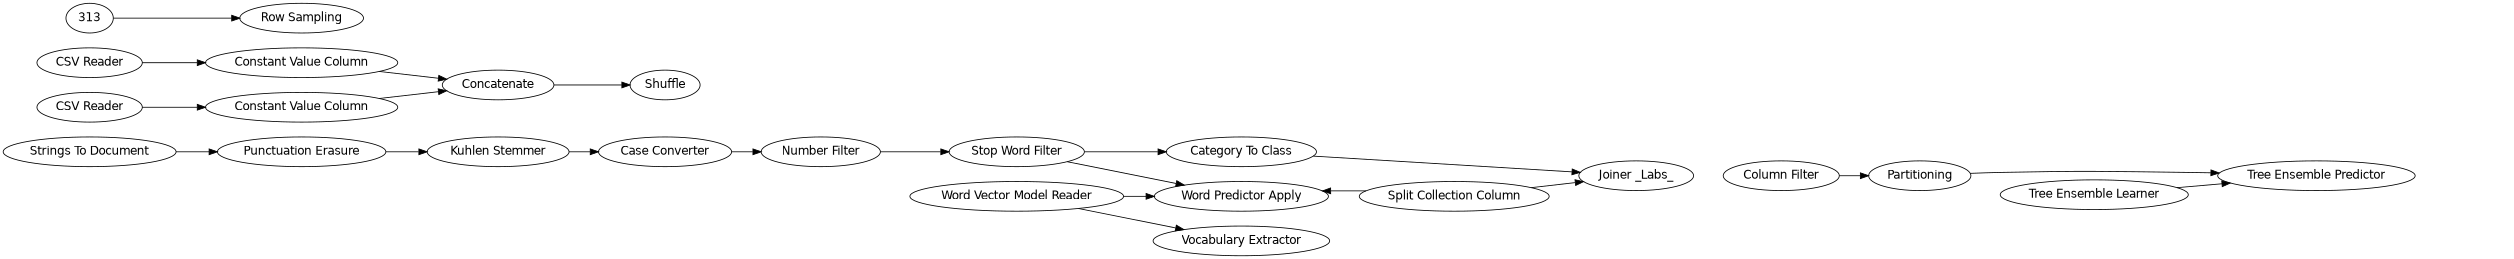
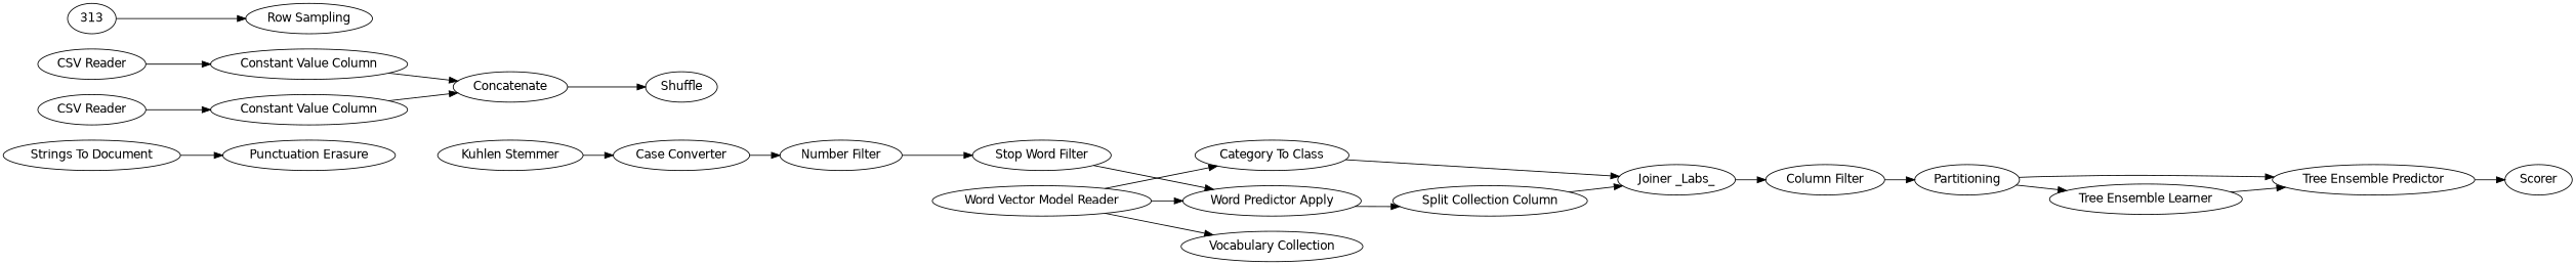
  digraph {
    fontname="DejaVu Sans"
    rankdir=LR
    node [fontname="DejaVu Sans"]
    edge [fontname="DejaVu Sans"]
    n1 [label="Strings To Document"]
    n2 [label="Punctuation Erasure"]
    n3 [label="Kuhlen Stemmer"]
    n4 [label=Partitioning]
    n5 [label="Tree Ensemble Learner"]
    n6 [label="Tree Ensemble Predictor"]
+   n7 [label=Scorer]
    n8 [label="Word Vector Model Reader"]
    n9 [label="Word Predictor Apply"]
-   n10 [label="Vocabulary Extractor"]
+   n10 [label="Vocabulary Collection"]
    n11 [label="Split Collection Column"]
    n12 [label="Joiner _Labs_"]
    n13 [label="Column Filter"]
    n14 [label="Category To Class"]
    n15 [label="Case Converter"]
    n16 [label="Number Filter"]
    n17 [label="Stop Word Filter"]
    n18 [label="CSV Reader"]
    n19 [label="Constant Value Column"]
    n20 [label=Concatenate]
    n21 [label="CSV Reader"]
    n22 [label="Constant Value Column"]
    n23 [label=Shuffle]
    n24 [label="Row Sampling"]
    313
    n1 -> n2
-   n2 -> n3
    n3 -> n15
+   n4 -> n5
    n4 -> n6
    n5 -> n6
+   n6 -> n7
    n8 -> n9
    n8 -> n10
-   n11 -> n9
+   n9 -> n11
    n11 -> n12
+   n12 -> n13
    n13 -> n4
    n14 -> n12
    n15 -> n16
    n16 -> n17
    n17 -> n9
-   n17 -> n14
+   n8 -> n14
    n18 -> n19
    n19 -> n20
    n20 -> n23
    n21 -> n22
    n22 -> n20
    313 -> n24
  }
